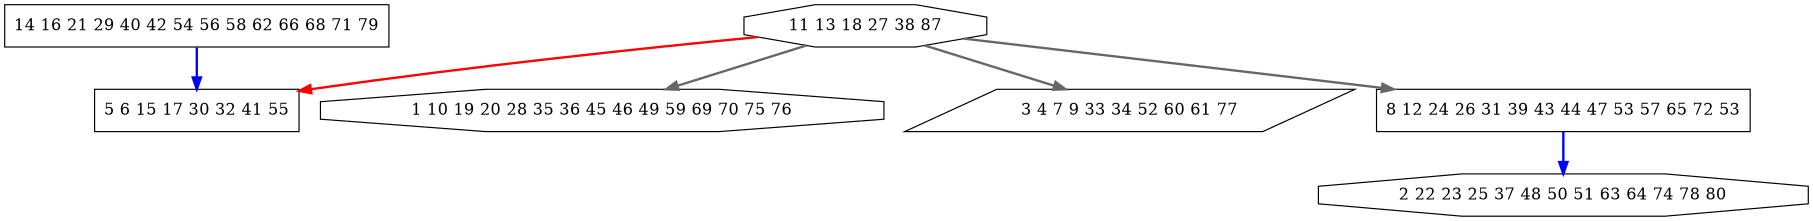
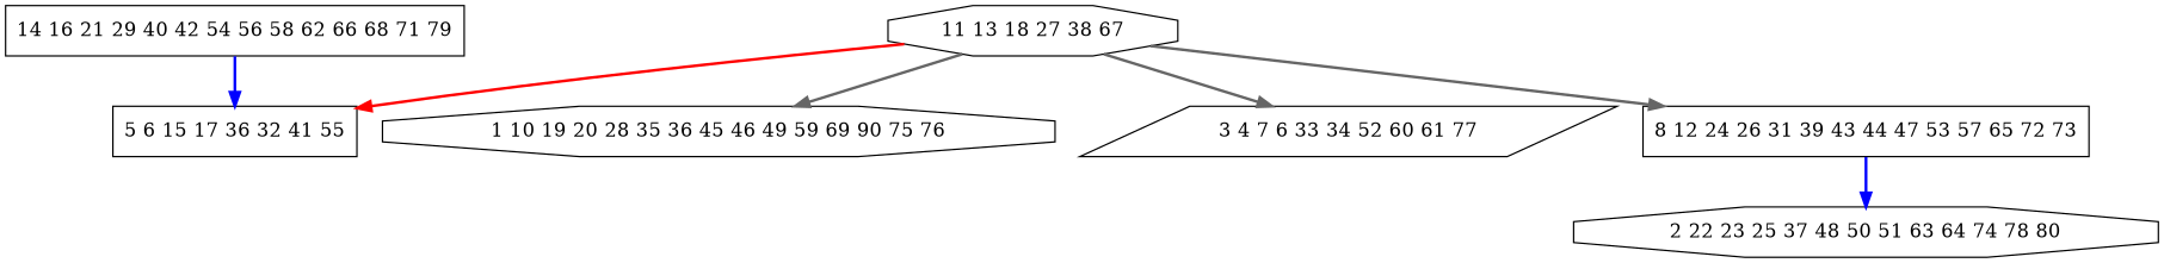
  digraph {
    node [shape=octagon]
    edge [color=gray40 style=bold]
-   n1 [label="11 13 18 27 38 87"]
-   n2 [label="5 6 15 17 30 32 41 55" shape=box]
-   n3 [label="1 10 19 20 28 35 36 45 46 49 59 69 70 75 76"]
-   n4 [label="3 4 7 9 33 34 52 60 61 77" shape=parallelogram]
-   n5 [label="8 12 24 26 31 39 43 44 47 53 57 65 72 53" shape=box]
+   n1 [label="11 13 18 27 38 67"]
+   n2 [label="5 6 15 17 36 32 41 55" shape=box]
+   n3 [label="1 10 19 20 28 35 36 45 46 49 59 69 90 75 76"]
+   n4 [label="3 4 7 6 33 34 52 60 61 77" shape=parallelogram]
+   n5 [label="8 12 24 26 31 39 43 44 47 53 57 65 72 73" shape=box]
    n6 [label="14 16 21 29 40 42 54 56 58 62 66 68 71 79" shape=box]
    n7 [label="2 22 23 25 37 48 50 51 63 64 74 78 80"]
    n1 -> n2 [color=red]
    n1 -> n3
    n1 -> n4
    n1 -> n5
    n5 -> n7 [color=blue]
    n6 -> n2 [color=blue]
  }
